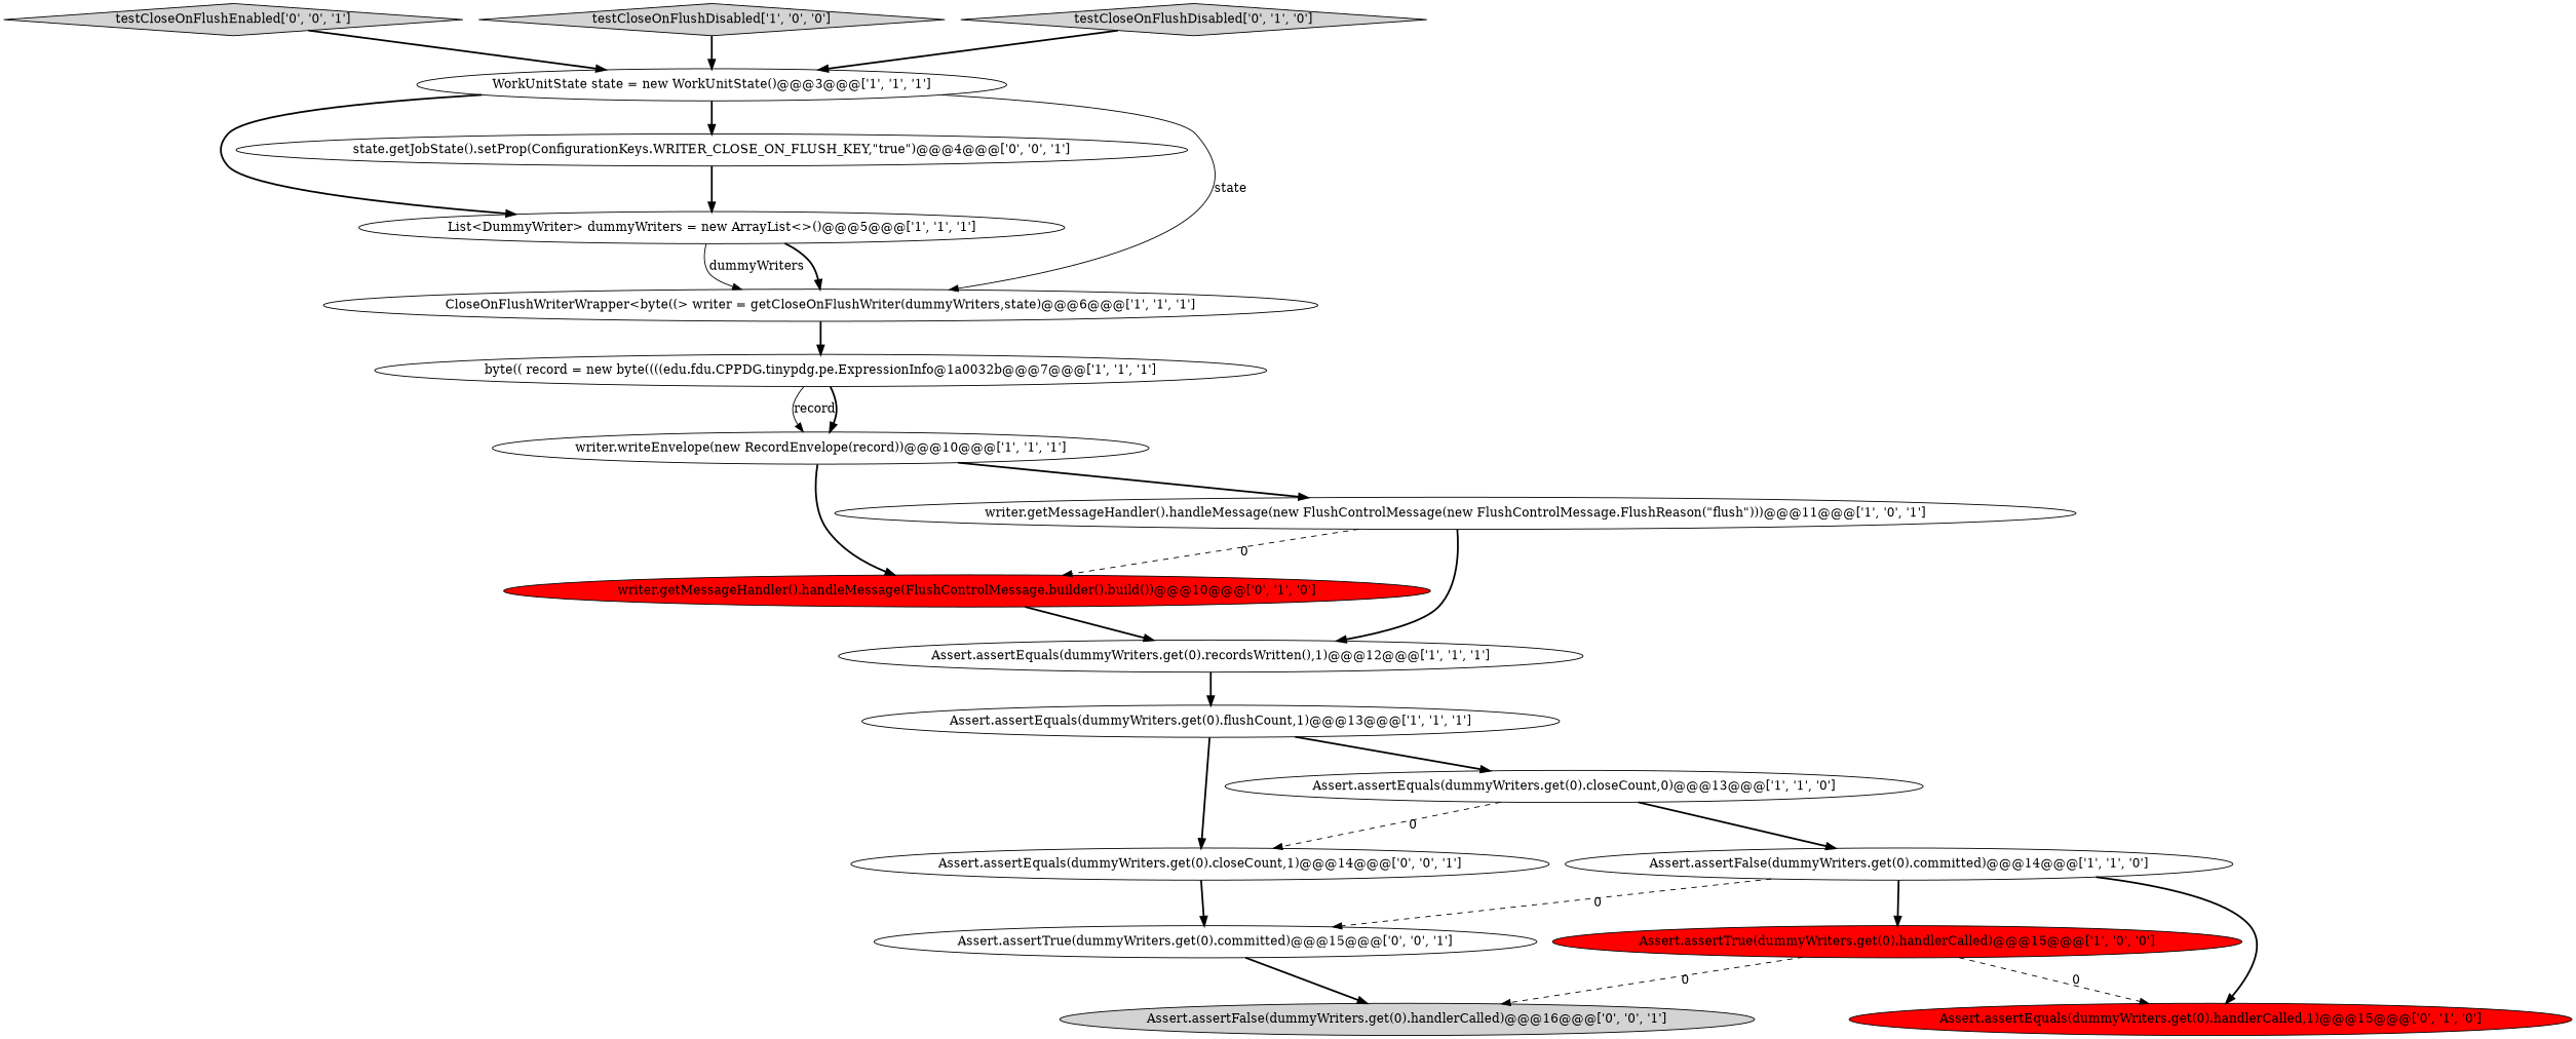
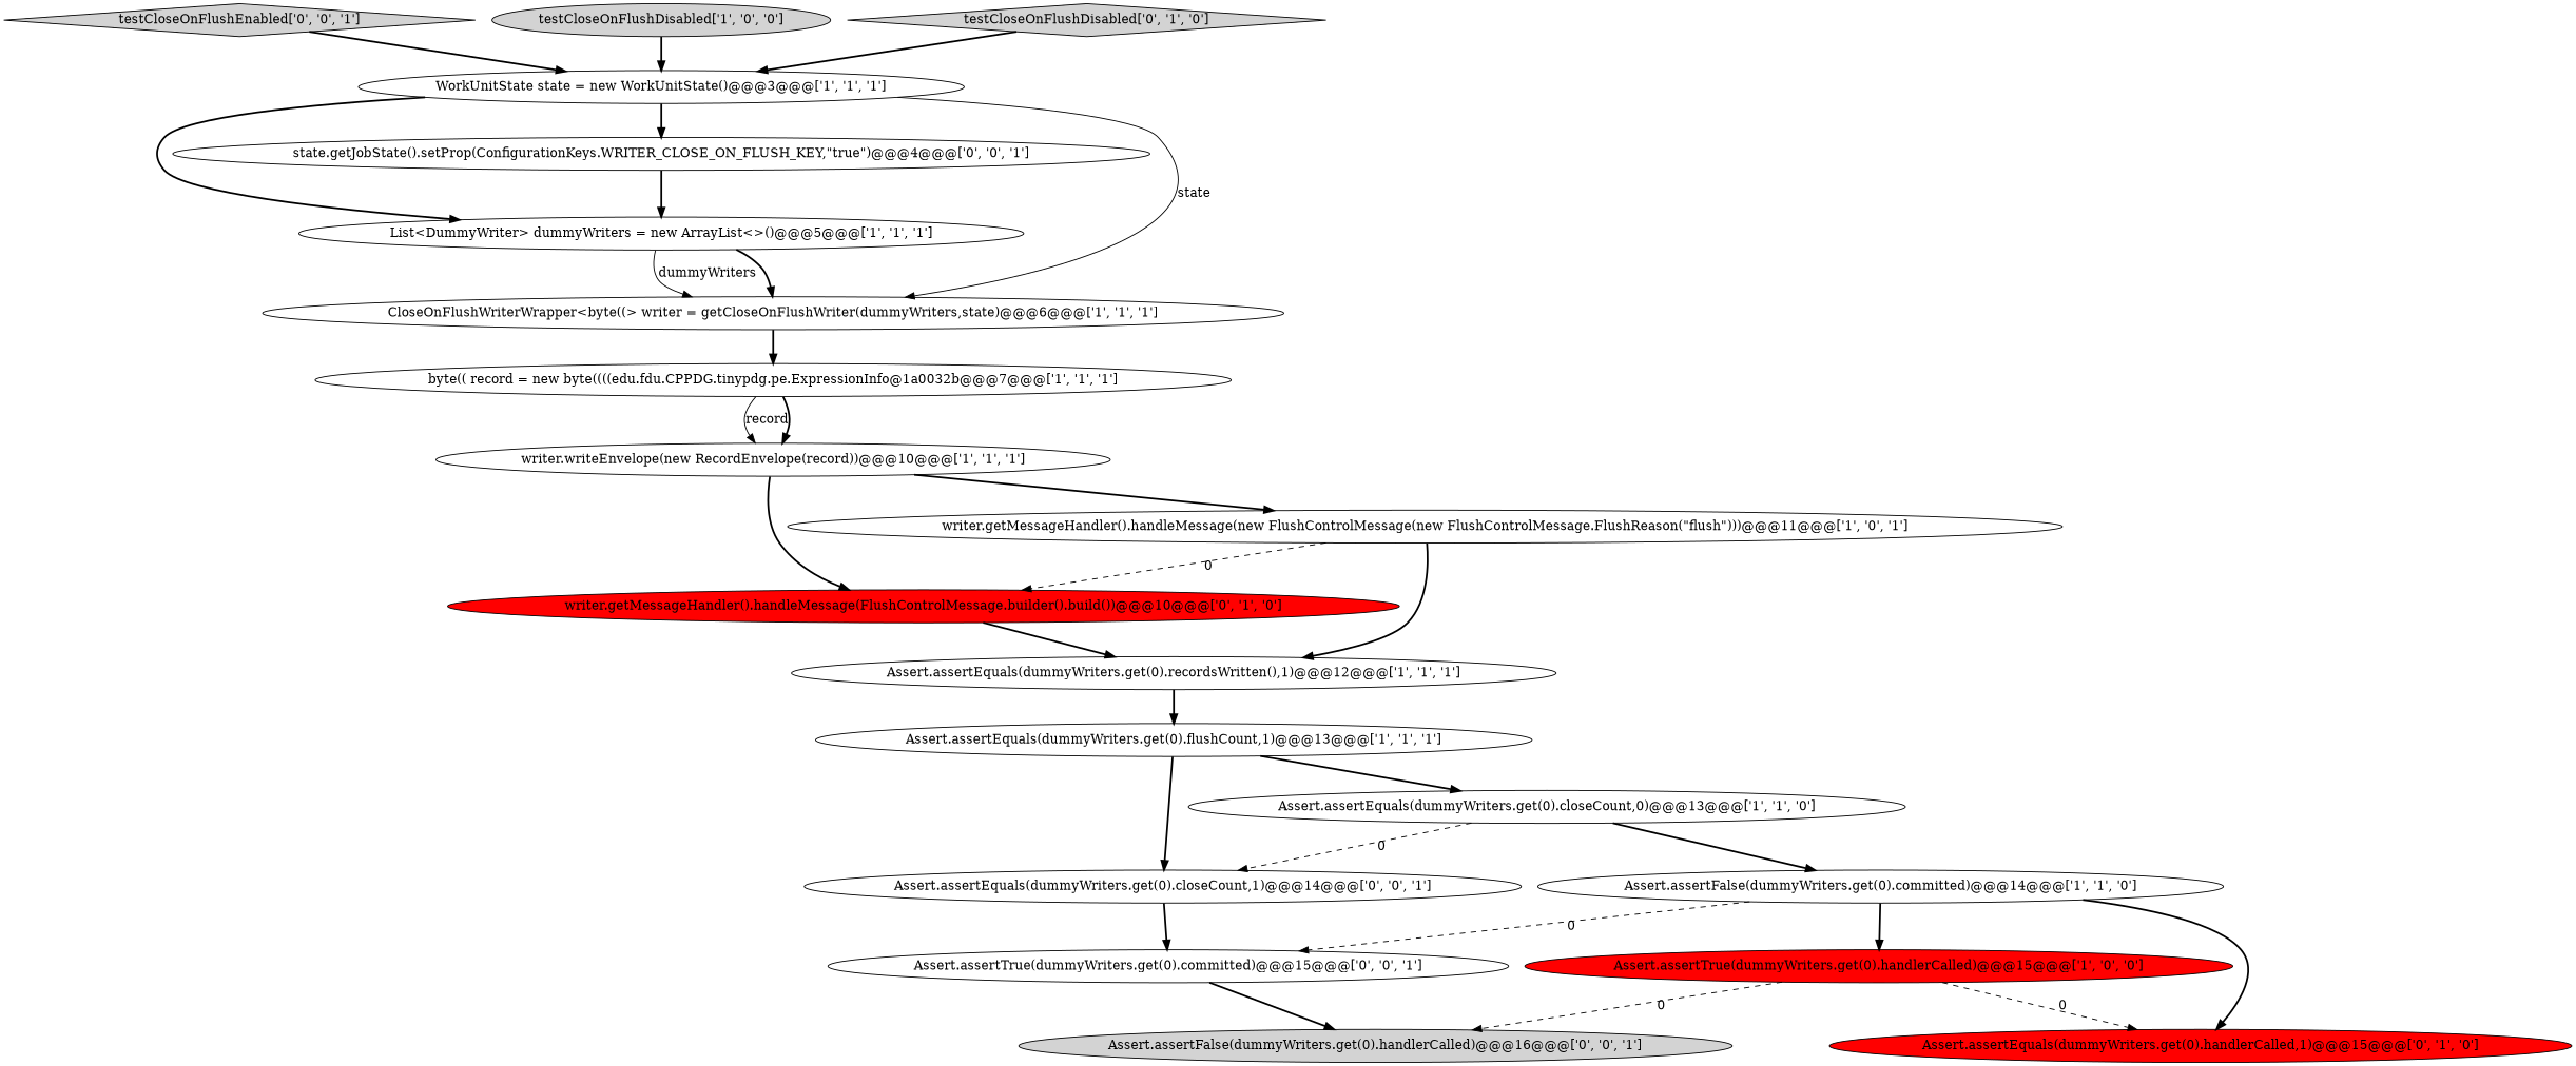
  digraph {
    node [fillcolor=white shape=ellipse style=filled]
    edge [style=bold]
    n1 [label="state.getJobState().setProp(ConfigurationKeys.WRITER_CLOSE_ON_FLUSH_KEY,\"true\")@@@4@@@['0', '0', '1']"]
    n2 [label="List<DummyWriter> dummyWriters = new ArrayList<>()@@@5@@@['1', '1', '1']"]
    n3 [fillcolor=red label="writer.getMessageHandler().handleMessage(FlushControlMessage.builder().build())@@@10@@@['0', '1', '0']"]
    n4 [label="Assert.assertEquals(dummyWriters.get(0).recordsWritten(),1)@@@12@@@['1', '1', '1']"]
    n5 [label="writer.getMessageHandler().handleMessage(new FlushControlMessage(new FlushControlMessage.FlushReason(\"flush\")))@@@11@@@['1', '0', '1']"]
    n6 [fillcolor=lightgray label="testCloseOnFlushEnabled['0', '0', '1']" shape=diamond]
    n7 [label="WorkUnitState state = new WorkUnitState()@@@3@@@['1', '1', '1']"]
-   n8 [fillcolor=lightgray label="testCloseOnFlushDisabled['1', '0', '0']" shape=diamond]
+   n8 [fillcolor=lightgray label="testCloseOnFlushDisabled['1', '0', '0']"]
    n9 [label="CloseOnFlushWriterWrapper<byte((> writer = getCloseOnFlushWriter(dummyWriters,state)@@@6@@@['1', '1', '1']"]
    n10 [fillcolor=red label="Assert.assertEquals(dummyWriters.get(0).handlerCalled,1)@@@15@@@['0', '1', '0']"]
    n11 [label="Assert.assertEquals(dummyWriters.get(0).flushCount,1)@@@13@@@['1', '1', '1']"]
    n12 [label="Assert.assertEquals(dummyWriters.get(0).closeCount,1)@@@14@@@['0', '0', '1']"]
    n13 [label="Assert.assertEquals(dummyWriters.get(0).closeCount,0)@@@13@@@['1', '1', '0']"]
    n14 [fillcolor=red label="Assert.assertTrue(dummyWriters.get(0).handlerCalled)@@@15@@@['1', '0', '0']"]
    n15 [fillcolor=lightgray label="Assert.assertFalse(dummyWriters.get(0).handlerCalled)@@@16@@@['0', '0', '1']"]
    n16 [label="byte(( record = new byte((((edu.fdu.CPPDG.tinypdg.pe.ExpressionInfo@1a0032b@@@7@@@['1', '1', '1']"]
    n17 [label="Assert.assertTrue(dummyWriters.get(0).committed)@@@15@@@['0', '0', '1']"]
    n18 [label="writer.writeEnvelope(new RecordEnvelope(record))@@@10@@@['1', '1', '1']"]
    n19 [label="Assert.assertFalse(dummyWriters.get(0).committed)@@@14@@@['1', '1', '0']"]
    n20 [fillcolor=lightgray label="testCloseOnFlushDisabled['0', '1', '0']" shape=diamond]
    n1 -> n2
    n2 -> n9
    n2 -> n9 [label=dummyWriters style=solid]
    n3 -> n4
    n4 -> n11
    n5 -> n3 [label=0 style=dashed]
    n5 -> n4
    n6 -> n7
    n7 -> n1
    n7 -> n2
    n7 -> n9 [label=state style=solid]
    n8 -> n7
    n9 -> n16
    n11 -> n12
    n11 -> n13
    n12 -> n17
    n13 -> n12 [label=0 style=dashed]
    n13 -> n19
    n14 -> n10 [label=0 style=dashed]
    n14 -> n15 [label=0 style=dashed]
    n16 -> n18 [label=record style=solid]
    n16 -> n18
    n17 -> n15
    n18 -> n3
    n18 -> n5
    n19 -> n10
    n19 -> n14
    n19 -> n17 [label=0 style=dashed]
    n20 -> n7
  }
